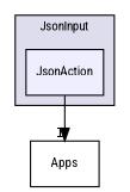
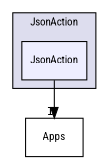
  digraph {
    compound=true
    fontname="Roboto Condensed"
    node [fontname="Roboto Condensed" fontsize=10 shape=box]
    n1 [fillcolor="#eeeeff" label=JsonAction pencolor=black style=filled]
    n2 [label=Apps]
    subgraph cluster_1 {
      bgcolor="#ddddee"
      fontsize=10
-     label=JsonInput
+     label=JsonAction
      pencolor=black
      n1
    }
    n1 -> n2 [headlabel=1 labeldistance=1.5 labelfontname=Helvetica labelfontsize=10 fontname="Roboto Condensed"]
  }
